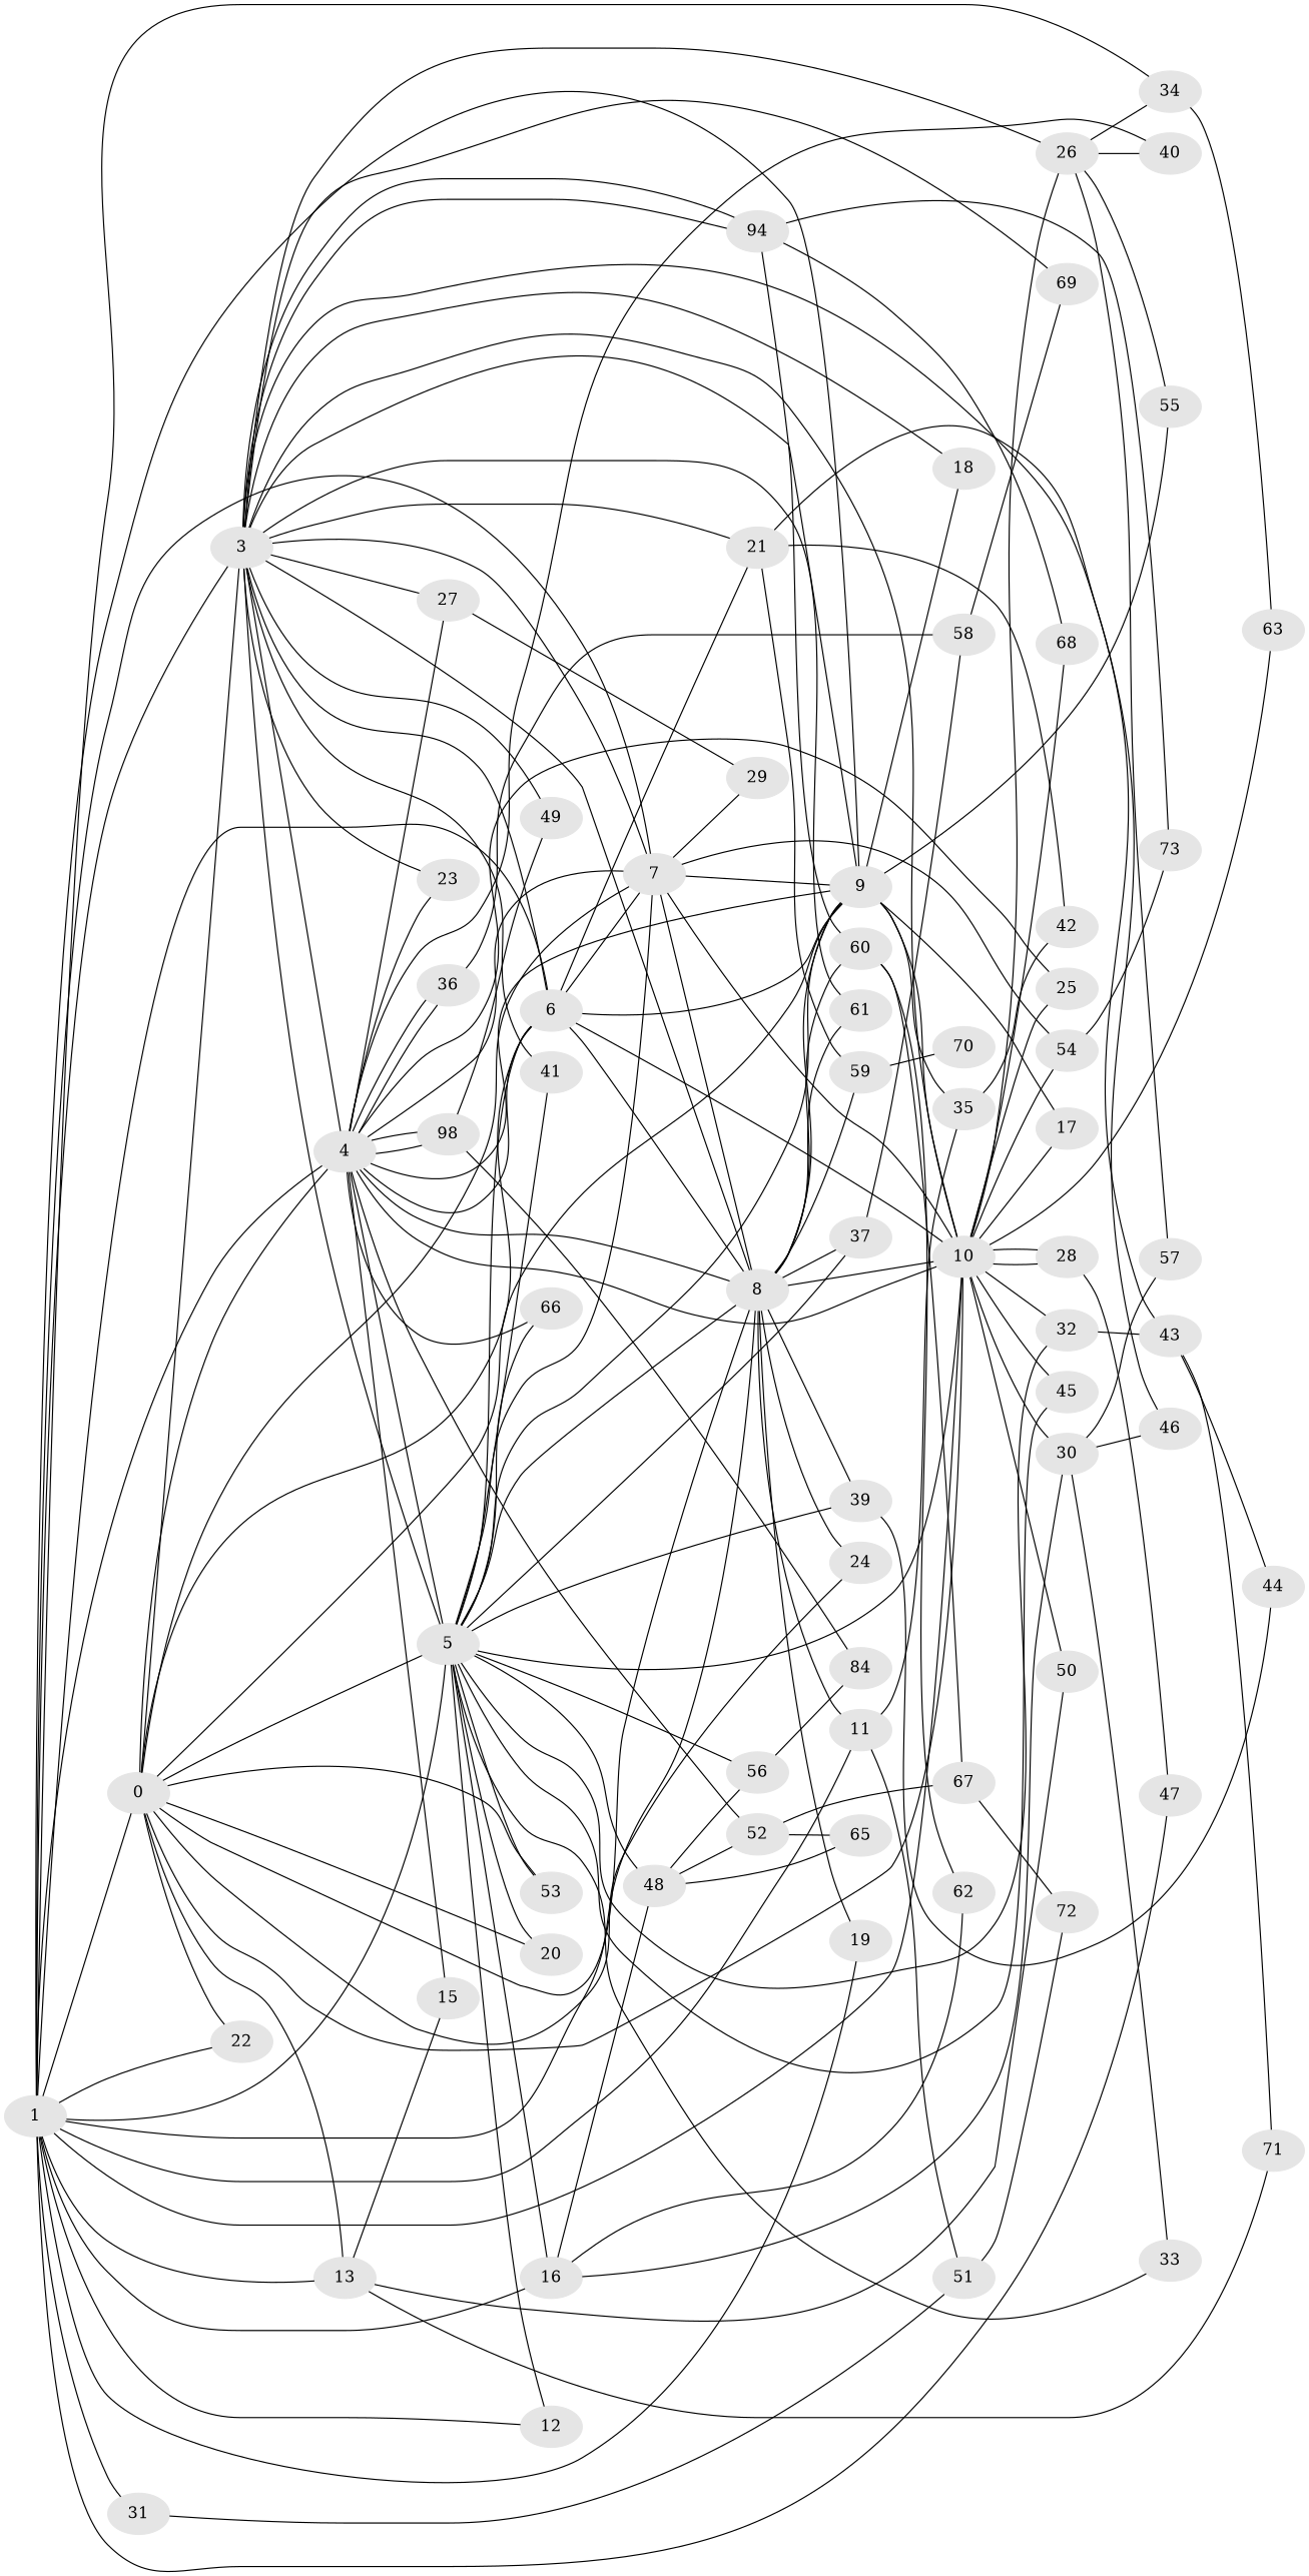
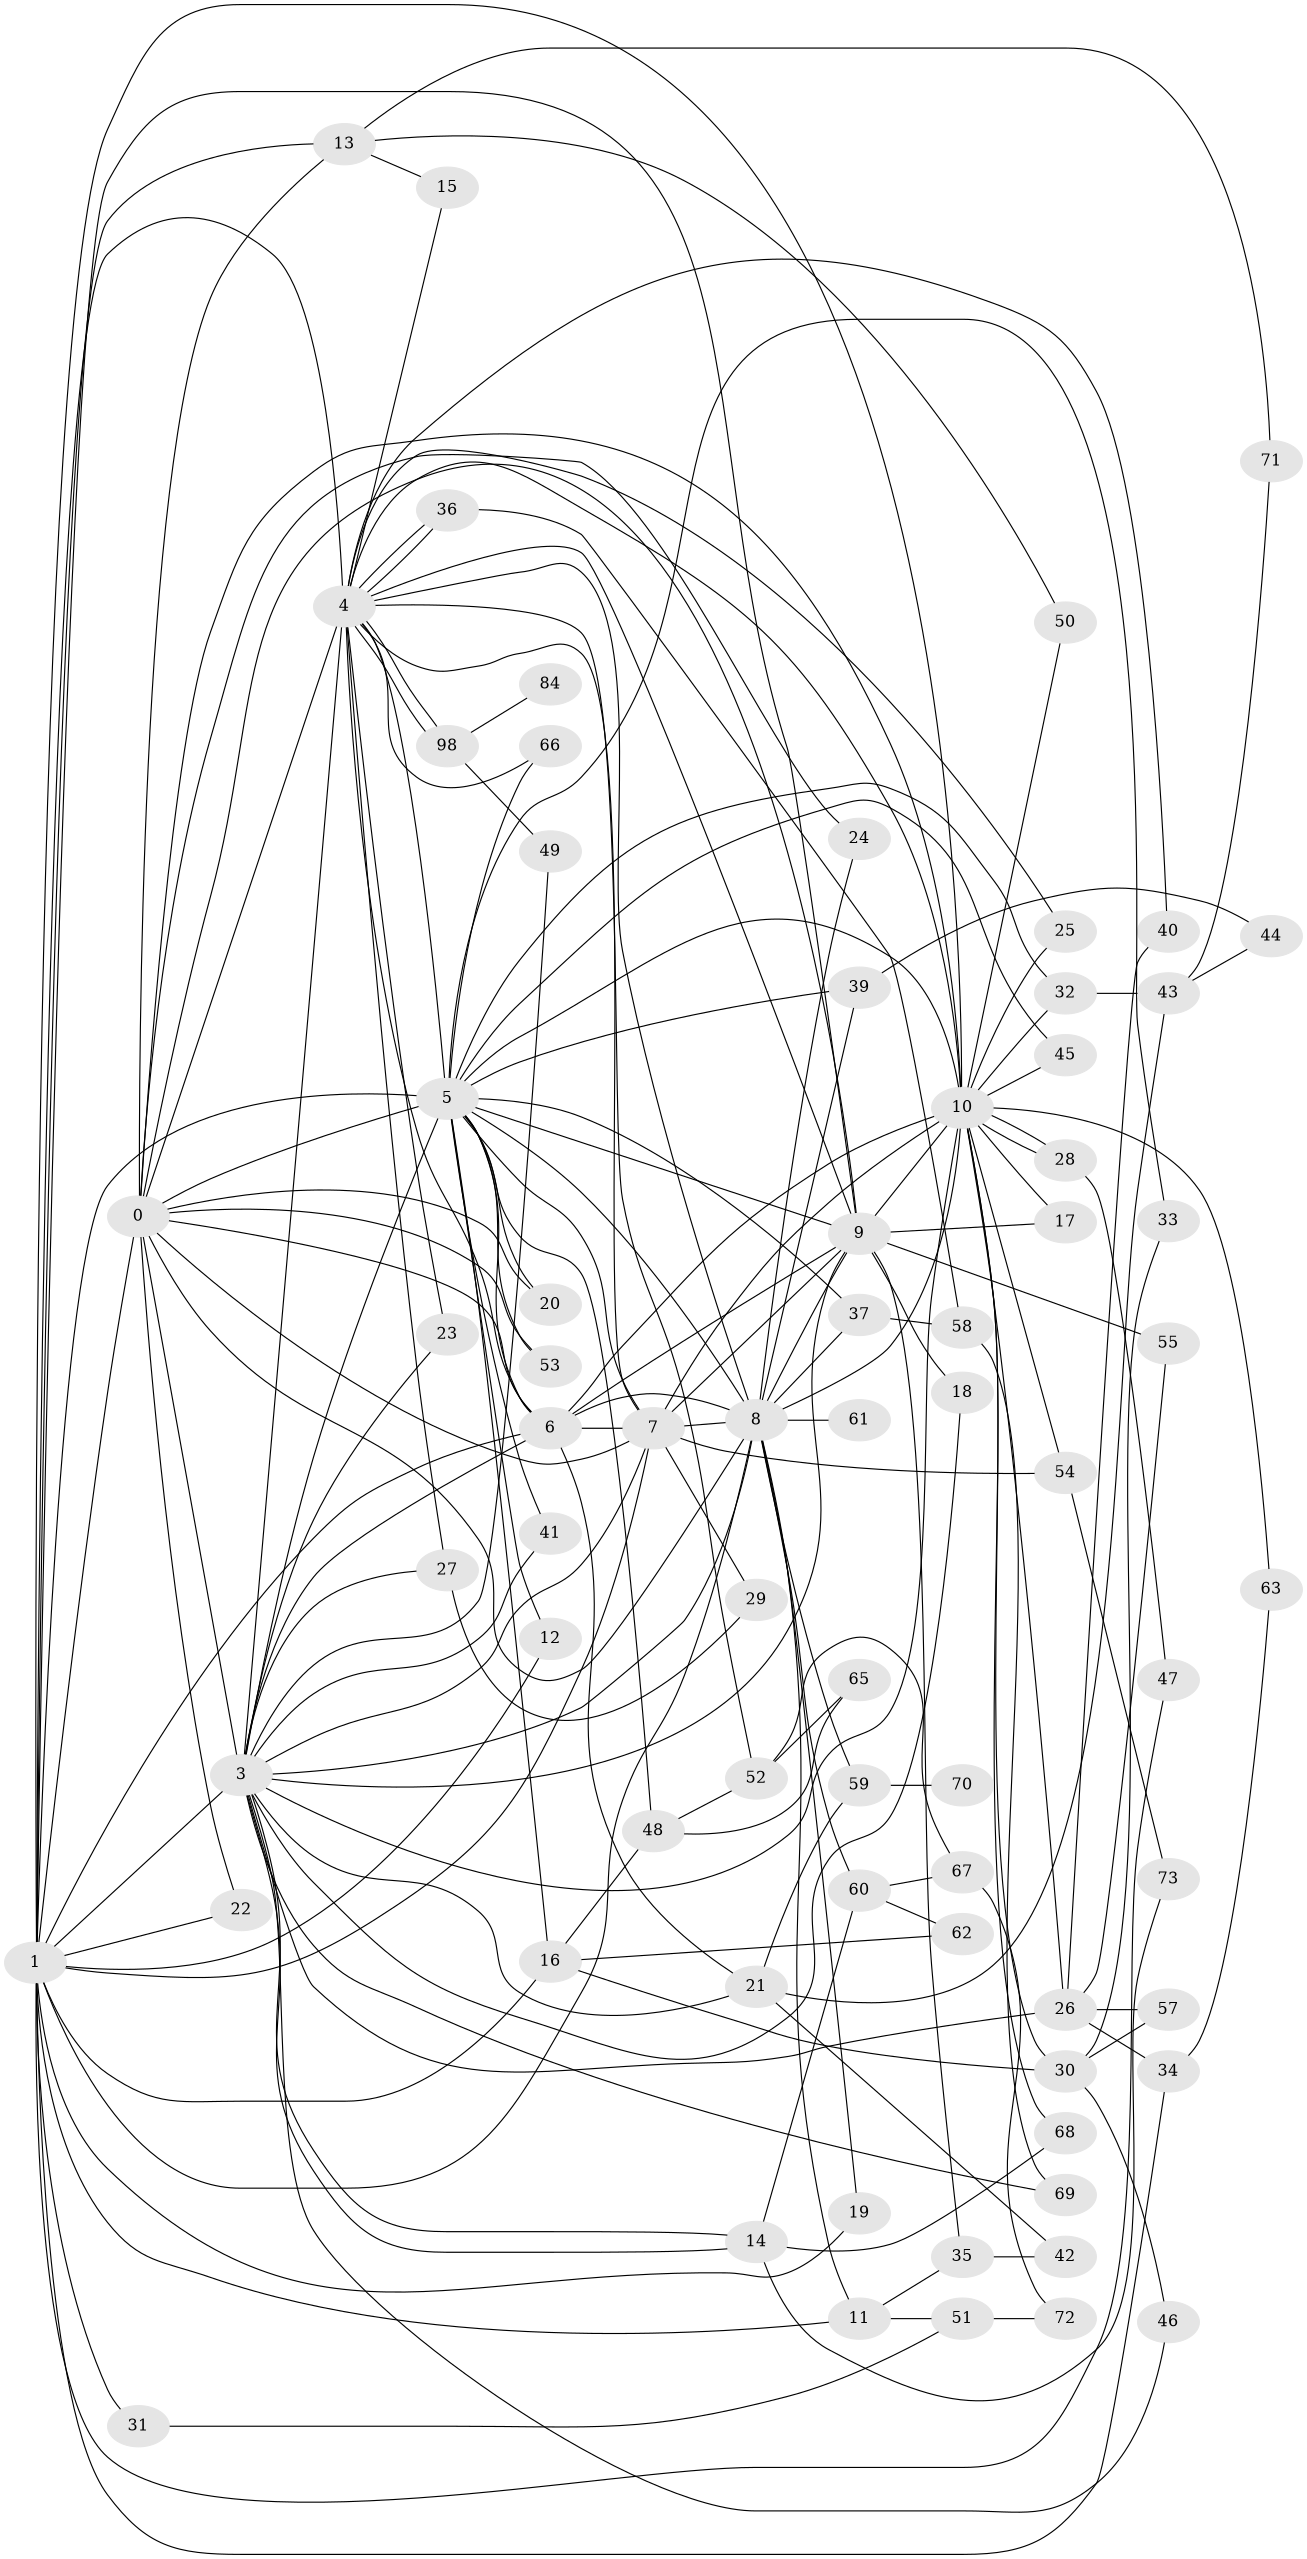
  graph {
    rankdir=LR
    node [color=gray90 style=filled]
    n1 [label=0]
    1
    3
    4
    5
    6
    7
    8
    9
    10
    11
    12
    13
    16
    19
    22
    31
    34
    47
    20
    24
    53
-   14 [label=94]
+   14
    18
    21
    23
    26
    27
    41
    46
    49
    61
    69
    15
    25
    36
    n37 [label=98]
    40
    52
    66
    32
    33
    37
    39
    45
    48
-   56
    29
    54
    59
    60
    17
    35
    55
    28
    30
    50
    63
    68
    51
    71
    62
    73
    42
    43
    57
    58
    n68 [label=84]
    67
    65
    44
    70
    72
    n1 -- 3
    n1 -- 4
    n1 -- 5
    n1 -- 6
    n1 -- 7
    n1 -- 8
    n1 -- 9
    n1 -- 10
    n1 -- 13
    n1 -- 22
    n1 -- 20
    n1 -- 24
    n1 -- 53
    1 -- n1
    1 -- 3
    1 -- 4
    1 -- 5
    1 -- 6
    1 -- 7
    1 -- 8
    1 -- 9
    1 -- 10
    1 -- 11
    1 -- 12
    1 -- 13
    1 -- 16
    1 -- 19
    1 -- 22
    1 -- 31
    1 -- 34
    1 -- 47
    3 -- 4
    3 -- 5
    3 -- 6
    3 -- 7
    3 -- 8
    3 -- 9
    3 -- 10
    3 -- 14
    3 -- 14
    3 -- 18
    3 -- 21
    3 -- 23
    3 -- 26
    3 -- 27
    3 -- 41
    3 -- 46
    3 -- 49
-   3 -- 61
    3 -- 69
    4 -- 5
    4 -- 6
    4 -- 7
    4 -- 8
    4 -- 9
    4 -- 10
    4 -- 23
    4 -- 27
    4 -- 15
    4 -- 25
    4 -- 36
    4 -- 36
    4 -- n37
    4 -- n37
    4 -- 40
    4 -- 52
    4 -- 66
    5 -- 6
    5 -- 7
    5 -- 8
    5 -- 9
    5 -- 10
    5 -- 12
    5 -- 16
    5 -- 20
    5 -- 53
    5 -- 41
    5 -- 66
    5 -- 32
    5 -- 33
    5 -- 37
    5 -- 39
    5 -- 45
    5 -- 48
-   5 -- 56
    6 -- 7
    6 -- 8
    6 -- 9
    6 -- 10
    6 -- 21
    7 -- 8
    7 -- 9
    7 -- 10
    7 -- 29
    7 -- 54
    8 -- 9
    8 -- 10
    8 -- 11
    8 -- 19
    8 -- 24
    8 -- 61
    8 -- 37
    8 -- 39
    8 -- 59
    8 -- 60
    9 -- 10
    9 -- 18
    9 -- 17
    9 -- 35
    9 -- 55
    10 -- 26
    10 -- 25
    10 -- 32
    10 -- 45
    10 -- 54
    10 -- 17
    10 -- 28
    10 -- 28
    10 -- 30
    10 -- 50
    10 -- 63
    10 -- 68
    11 -- 35
    11 -- 51
    13 -- 15
    13 -- 50
    13 -- 71
    16 -- 48
    16 -- 30
    16 -- 62
    31 -- 51
    34 -- 63
    14 -- 60
    14 -- 68
    14 -- 73
    21 -- 59
    21 -- 42
    21 -- 43
    26 -- 34
    26 -- 40
    26 -- 55
    26 -- 57
    27 -- 29
    36 -- 58
    n37 -- 49
    n37 -- n68
    52 -- 67
    52 -- 65
    32 -- 43
    37 -- 58
    39 -- 44
    48 -- 52
-   48 -- 56
    48 -- 65
-   56 -- n68
    54 -- 73
    59 -- 70
    60 -- 62
    60 -- 67
    35 -- 42
    28 -- 47
    30 -- 46
    30 -- 33
    30 -- 57
    51 -- 72
    43 -- 71
    43 -- 44
    58 -- 69
    67 -- 72
  }
